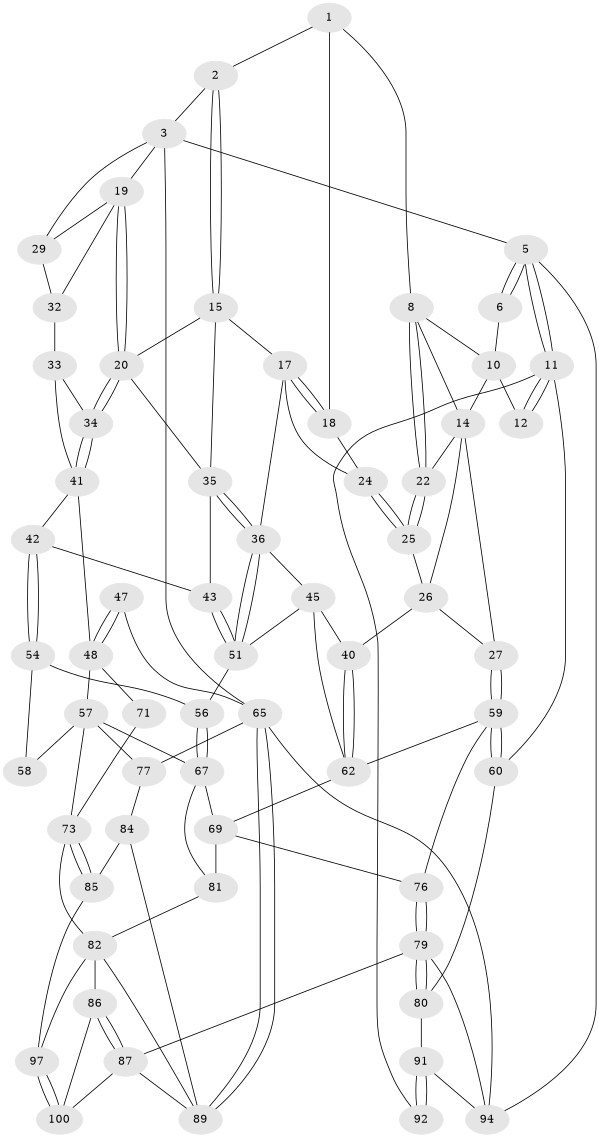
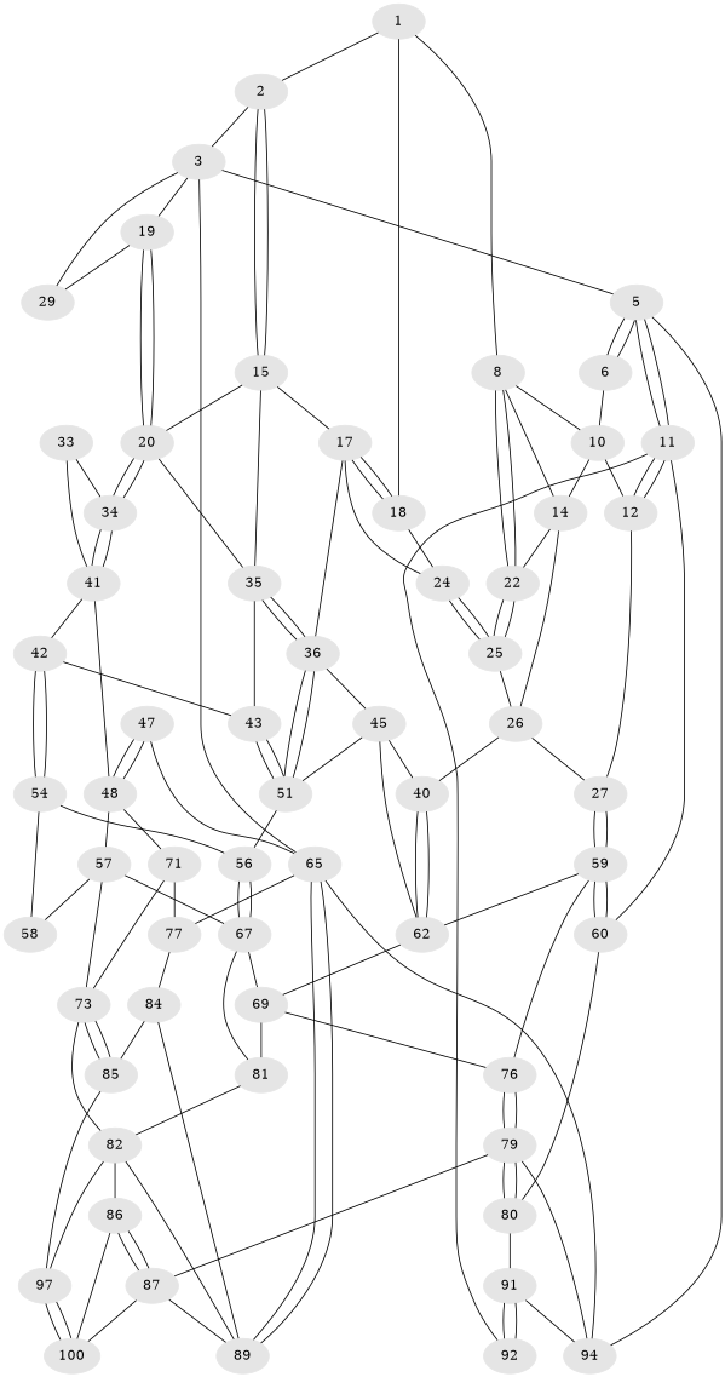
  graph {
    node [color=gray90 style=filled]
    1 [super="+7"]
    2
    8 [super="+9"]
    18
    3 [super="+4"]
    15 [super="+16"]
    10 [super="+13"]
    14 [super="+23"]
    22
    24 [super="+31"]
    5
    19 [super="+28"]
    29
    65 [super="+66"]
    17 [super="+30"]
    20 [super="+21"]
    35 [super="+38"]
    6
    11 [super="+61"]
    94 [super="+98"]
-   32 [super="+44"]
    77 [super="+78"]
    89 [super="+90"]
    12
    60
    92 [super="+93"]
    26 [super="+40"]
    25 [super="+39"]
    27
    80
    59 [super="+63"]
    n32 [label=40]
    36 [super="+37"]
    34
    43
    45 [super="+53"]
    51 [super="+52"]
    33
    41 [super="+50"]
    62 [super="+64"]
    76
    47
    48 [super="+49"]
    42
    56
    54 [super="+55"]
    57 [super="+70"]
    71 [super="+72"]
    58
    69 [super="+75"]
    67 [super="+68"]
    73 [super="+74"]
    81
    82 [super="+83"]
    85 [super="+96"]
    79 [super="+88"]
    91 [super="+95"]
    84
    86
    97
    87 [super="+99"]
    100
    1 -- 2
    1 -- 8
    1 -- 18
    2 -- 3
    2 -- 15
    2 -- 15
    8 -- 10
    8 -- 14
    8 -- 22
    8 -- 22
    18 -- 24
    3 -- 5
    3 -- 19
    3 -- 29
    3 -- 65
    15 -- 17
    15 -- 20
    15 -- 35
    10 -- 14
    10 -- 12
    14 -- 22
    14 -- 26
    22 -- 25
    22 -- 25
    24 -- 25 [weight=2]
    24 -- 25
    5 -- 6
    5 -- 6
    5 -- 11
    5 -- 11
    5 -- 94
    19 -- 29
    19 -- 20
    19 -- 20
-   19 -- 32
-   29 -- 32
    65 -- 94
    65 -- 77
    65 -- 89
    65 -- 89
    17 -- 18
    17 -- 18
    17 -- 24
    17 -- 36
    20 -- 35
    20 -- 34
    20 -- 34
    35 -- 36
    35 -- 36
    35 -- 43
    6 -- 10
    11 -- 12
    11 -- 12
    11 -- 60
    11 -- 92
-   32 -- 33
    77 -- 84
-   14 -- 27
+   12 -- 27
    60 -- 80
    26 -- 27
    26 -- n32
    25 -- 26
    27 -- 59
    27 -- 59
    80 -- 91
    59 -- 60
    59 -- 60
    59 -- 62
    59 -- 76
    n32 -- 62
    n32 -- 62
    36 -- 45
    36 -- 51
    36 -- 51
    34 -- 41
    34 -- 41
    43 -- 51
    43 -- 51
    45 -- n32
    45 -- 51
    45 -- 62
    51 -- 56
    33 -- 34
    33 -- 41
    41 -- 48
    41 -- 42
    62 -- 69
    76 -- 79
    76 -- 79
    47 -- 65
    47 -- 48
    47 -- 48
    48 -- 57
    48 -- 71
    42 -- 43
    42 -- 54
    42 -- 54
    56 -- 67
    56 -- 67
    54 -- 56
    54 -- 58 [weight=2]
    57 -- 58
    57 -- 67
    57 -- 73
-   57 -- 77 [weight=2]
+   71 -- 77 [weight=2]
    71 -- 73
    69 -- 76
    69 -- 81
    67 -- 69
    67 -- 81
    73 -- 82
    73 -- 85
    73 -- 85
    81 -- 82
    82 -- 89
    82 -- 86
    82 -- 97
    85 -- 97
    79 -- 94
    79 -- 80
    79 -- 80
    79 -- 87
    91 -- 94
    91 -- 92 [weight=2]
    91 -- 92
    84 -- 89
    84 -- 85
    86 -- 87
    86 -- 87
    86 -- 100
    97 -- 100
    97 -- 100
    87 -- 89
    87 -- 100
  }
